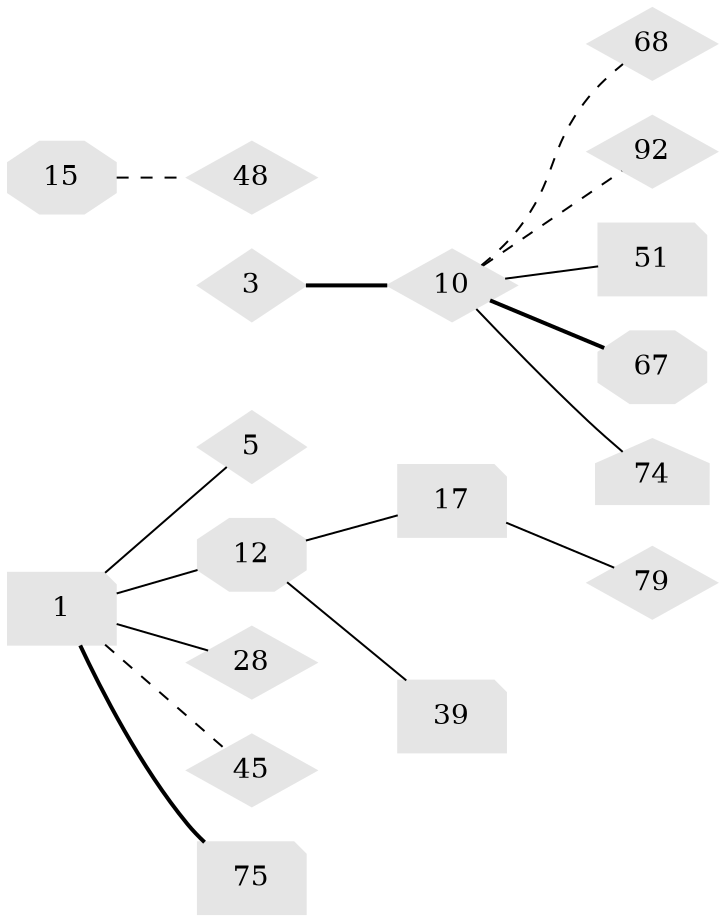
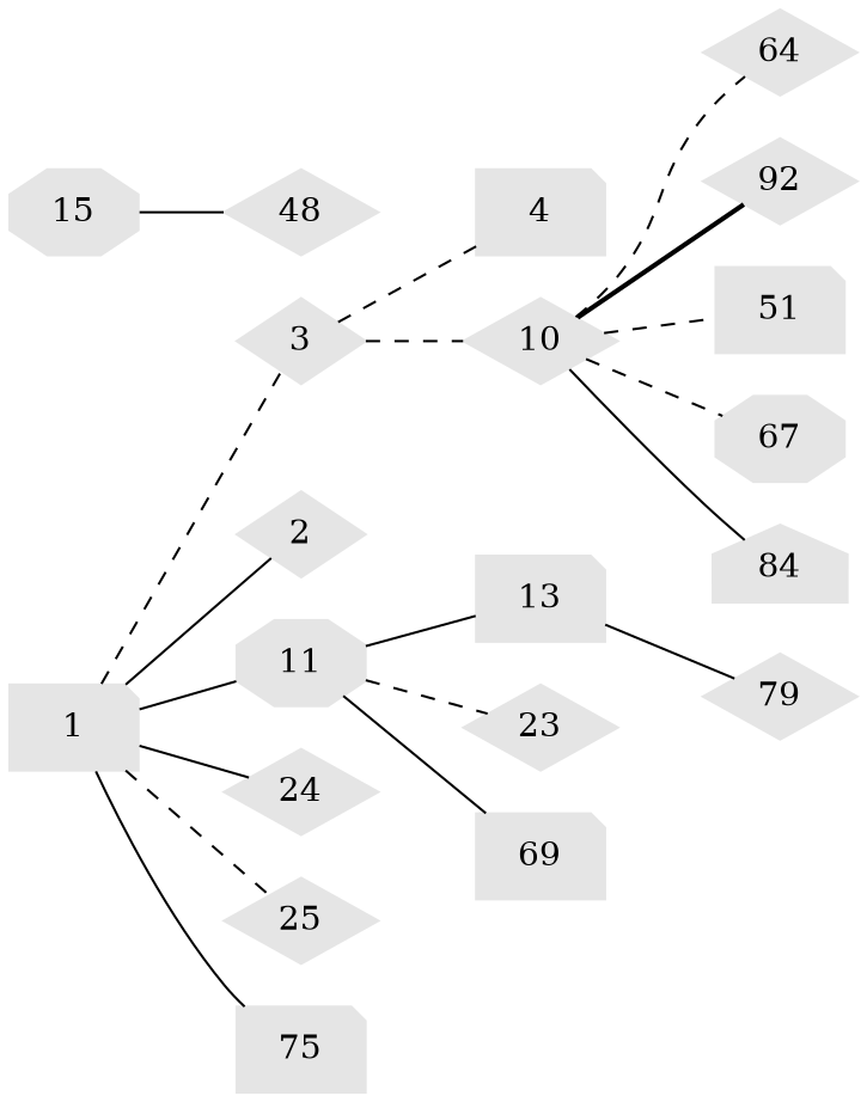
  graph {
    rankdir=LR
    node [color=gray90 shape=diamond style=filled]
    edge [style=solid]
    1 [shape=note super="+19+2+6+7+77"]
    3 [super="+45+66+69+30"]
-   5 [super="+43"]
-   11 [shape=octagon super="+12+27+28+14+42" label=12]
-   24 [super="+62+65" label=28]
-   25 [super="+29" label=45]
+   5 [super="+43" label=2]
+   11 [shape=octagon super="+12+27+28+14+42"]
+   24 [super="+62+65"]
+   25 [super="+29"]
    75 [shape=note]
+   4 [shape=note]
    10 [super="+58+31"]
-   13 [shape=note super="+38+46+54" label=17]
-   39 [shape=note]
-   64 [label=68]
+   13 [shape=note super="+38+46+54"]
+   23 [super="+61+63+37"]
+   39 [shape=note label=69]
+   64
    n14 [label=92 super="+36"]
    51 [shape=note super="+52"]
    67 [shape=octagon]
-   74 [shape=house]
+   74 [shape=house label=84]
    n18 [label=79]
    15 [shape=octagon super="+26"]
    n20 [label=48]
+   1 -- 3 [style=dashed]
    1 -- 5
    1 -- 11
    1 -- 24
    1 -- 25 [style=dashed]
-   1 -- 75 [style=bold]
-   3 -- 10 [style=bold]
+   1 -- 75
+   3 -- 4 [style=dashed]
+   3 -- 10 [style=dashed]
    11 -- 13
+   11 -- 23 [style=dashed]
    11 -- 39
    10 -- 64 [style=dashed]
-   10 -- n14 [style=dashed]
-   10 -- 51
-   10 -- 67 [style=bold]
+   10 -- n14 [style=bold]
+   10 -- 51 [style=dashed]
+   10 -- 67 [style=dashed]
    10 -- 74
    13 -- n18
-   15 -- n20 [style=dashed]
+   15 -- n20
  }
